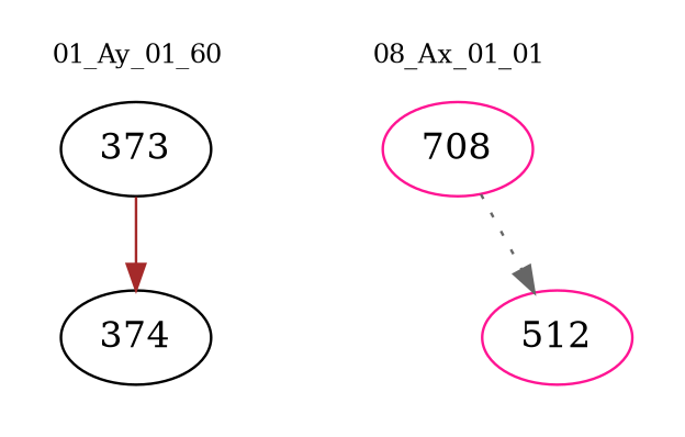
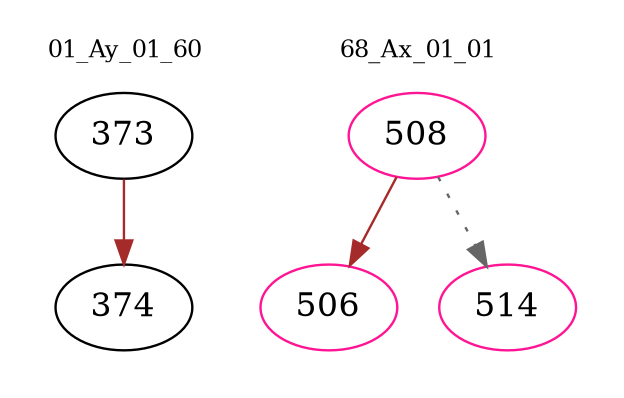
  digraph {
    node [color=deeppink]
    edge [color=brown style=solid]
    n1 [color=black label=373]
    n2 [color=black label=374]
-   n3 [label=708]
-   n5 [label=512]
+   n3 [label=508]
+   n4 [label=506]
+   n5 [label=514]
    subgraph cluster_1 {
      color=white
      fontsize=10
      label="01_Ay_01_60"
      n1
      n2
    }
    subgraph cluster_2 {
      color=white
      fontsize=10
-     label="08_Ax_01_01"
+     label="68_Ax_01_01"
      n3
+     n4
      n5
    }
    n1 -> n2
+   n3 -> n4
    n3 -> n5 [color=gray40 style=dotted]
  }
